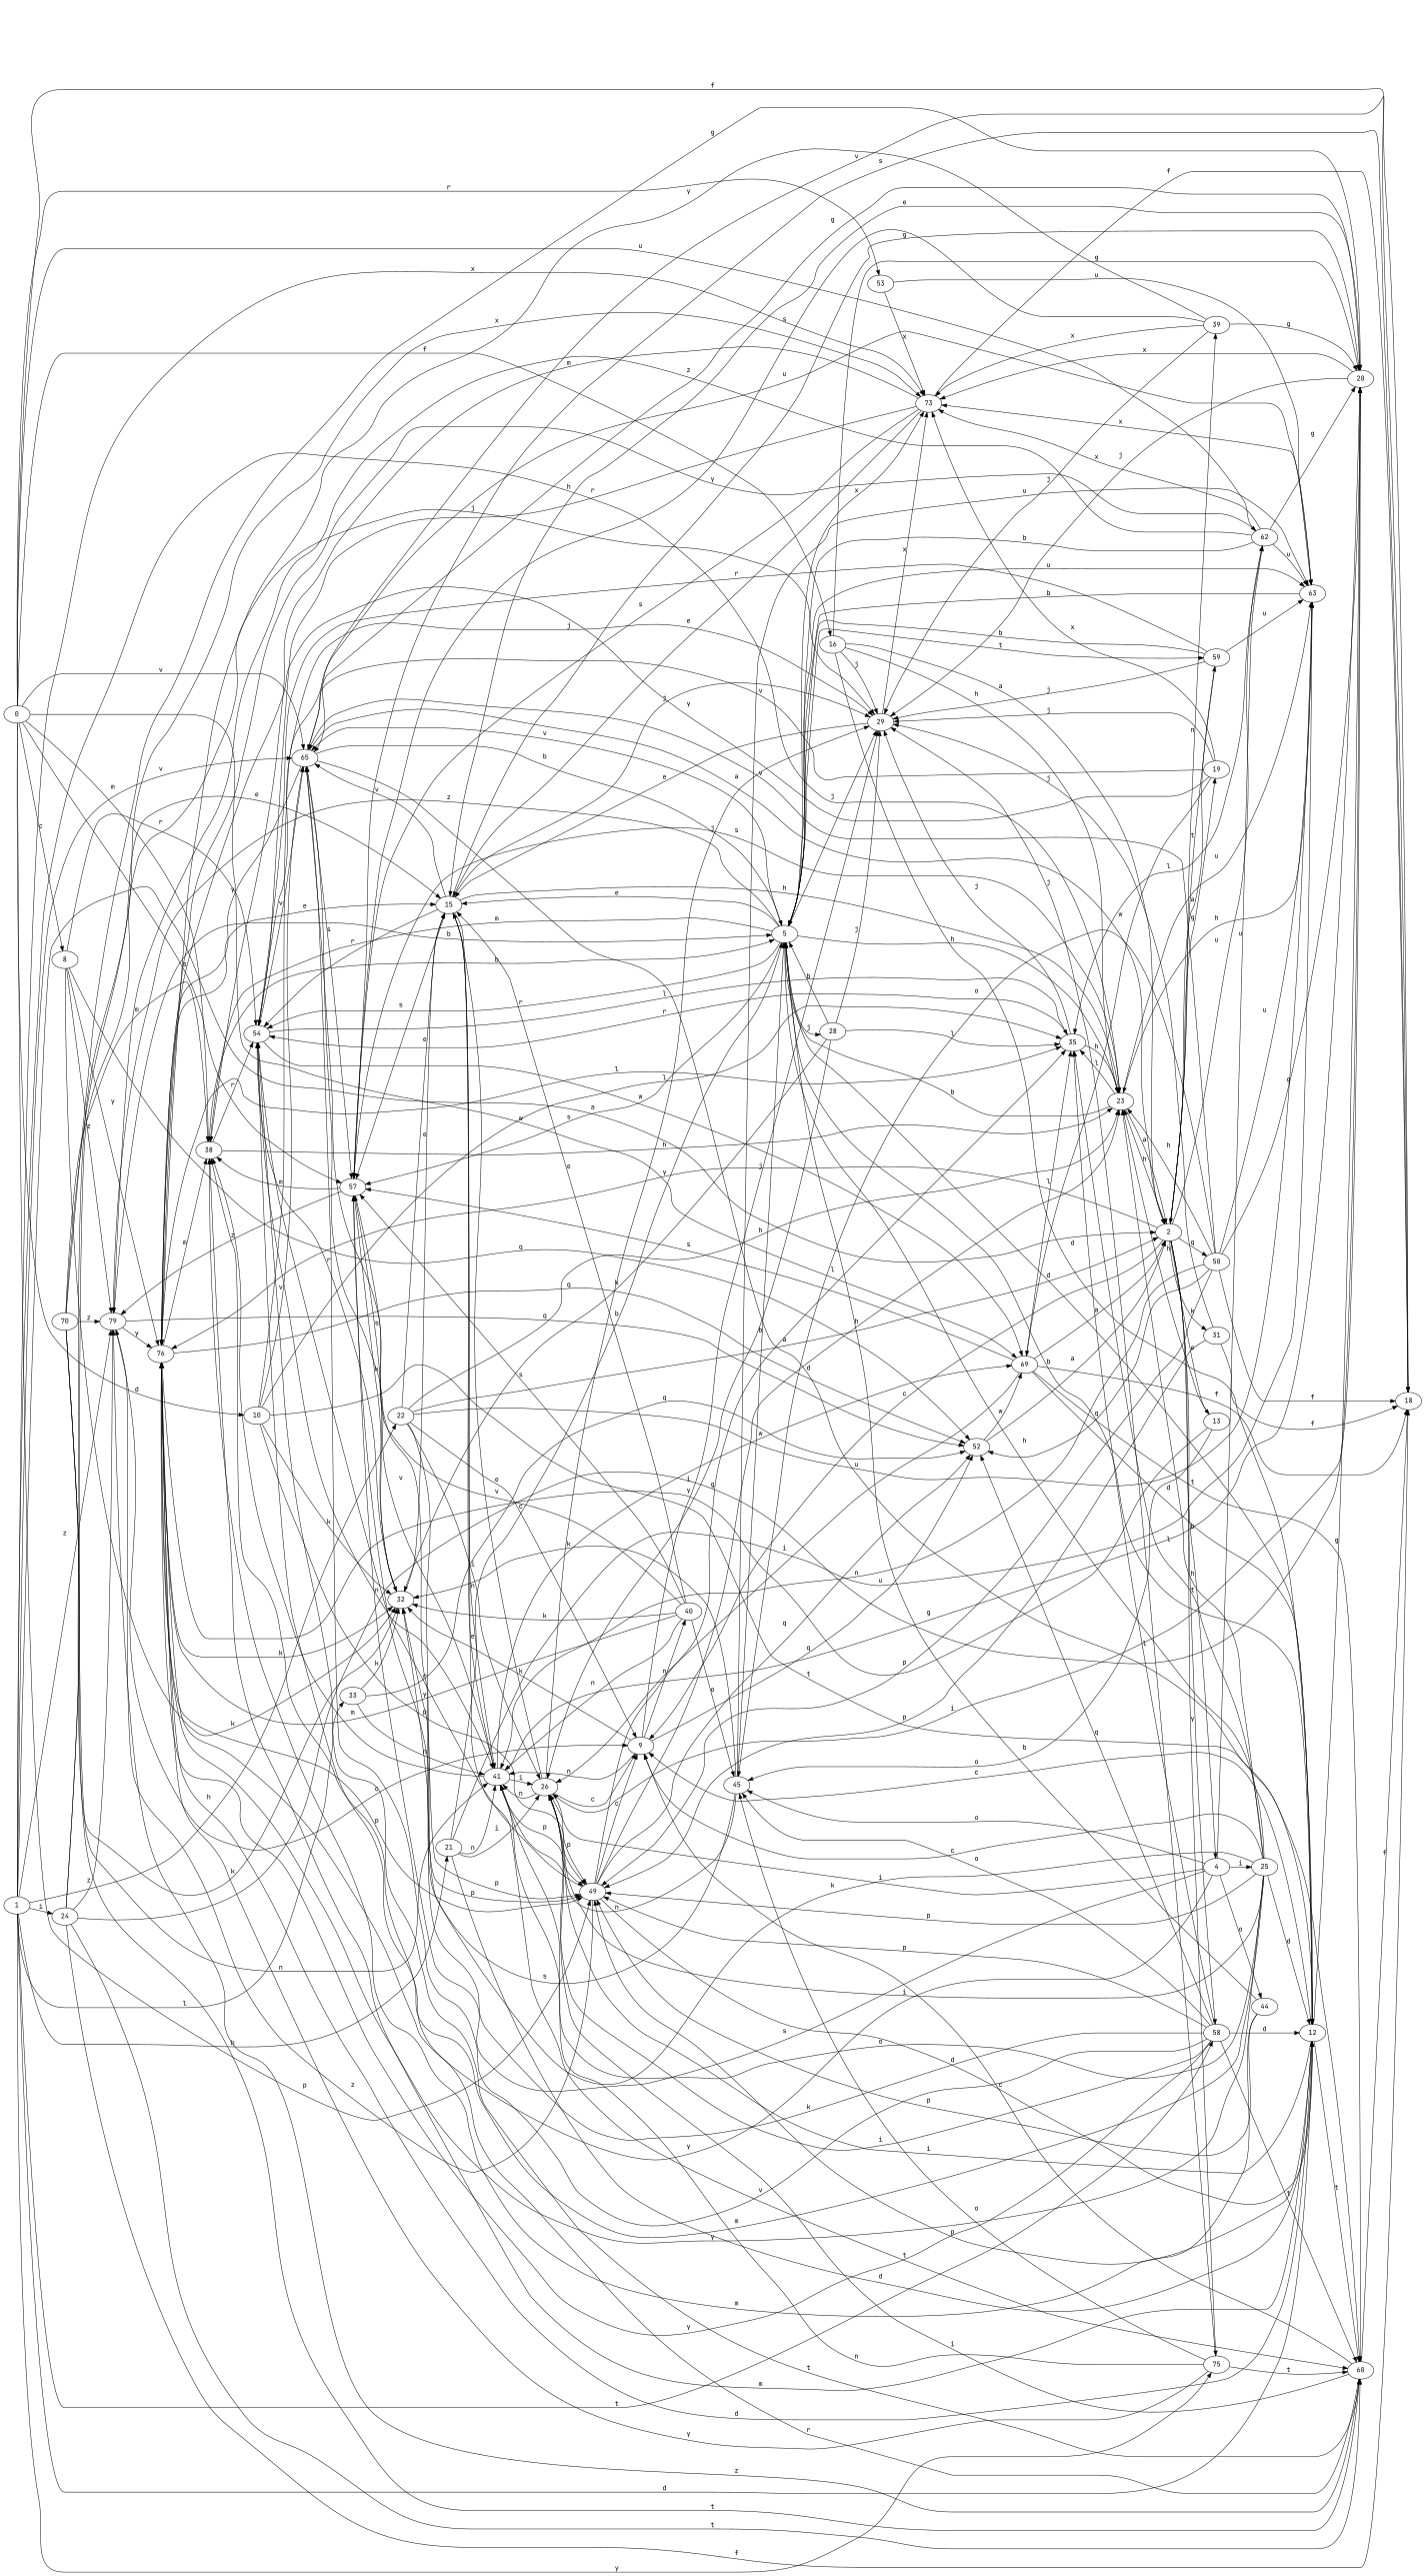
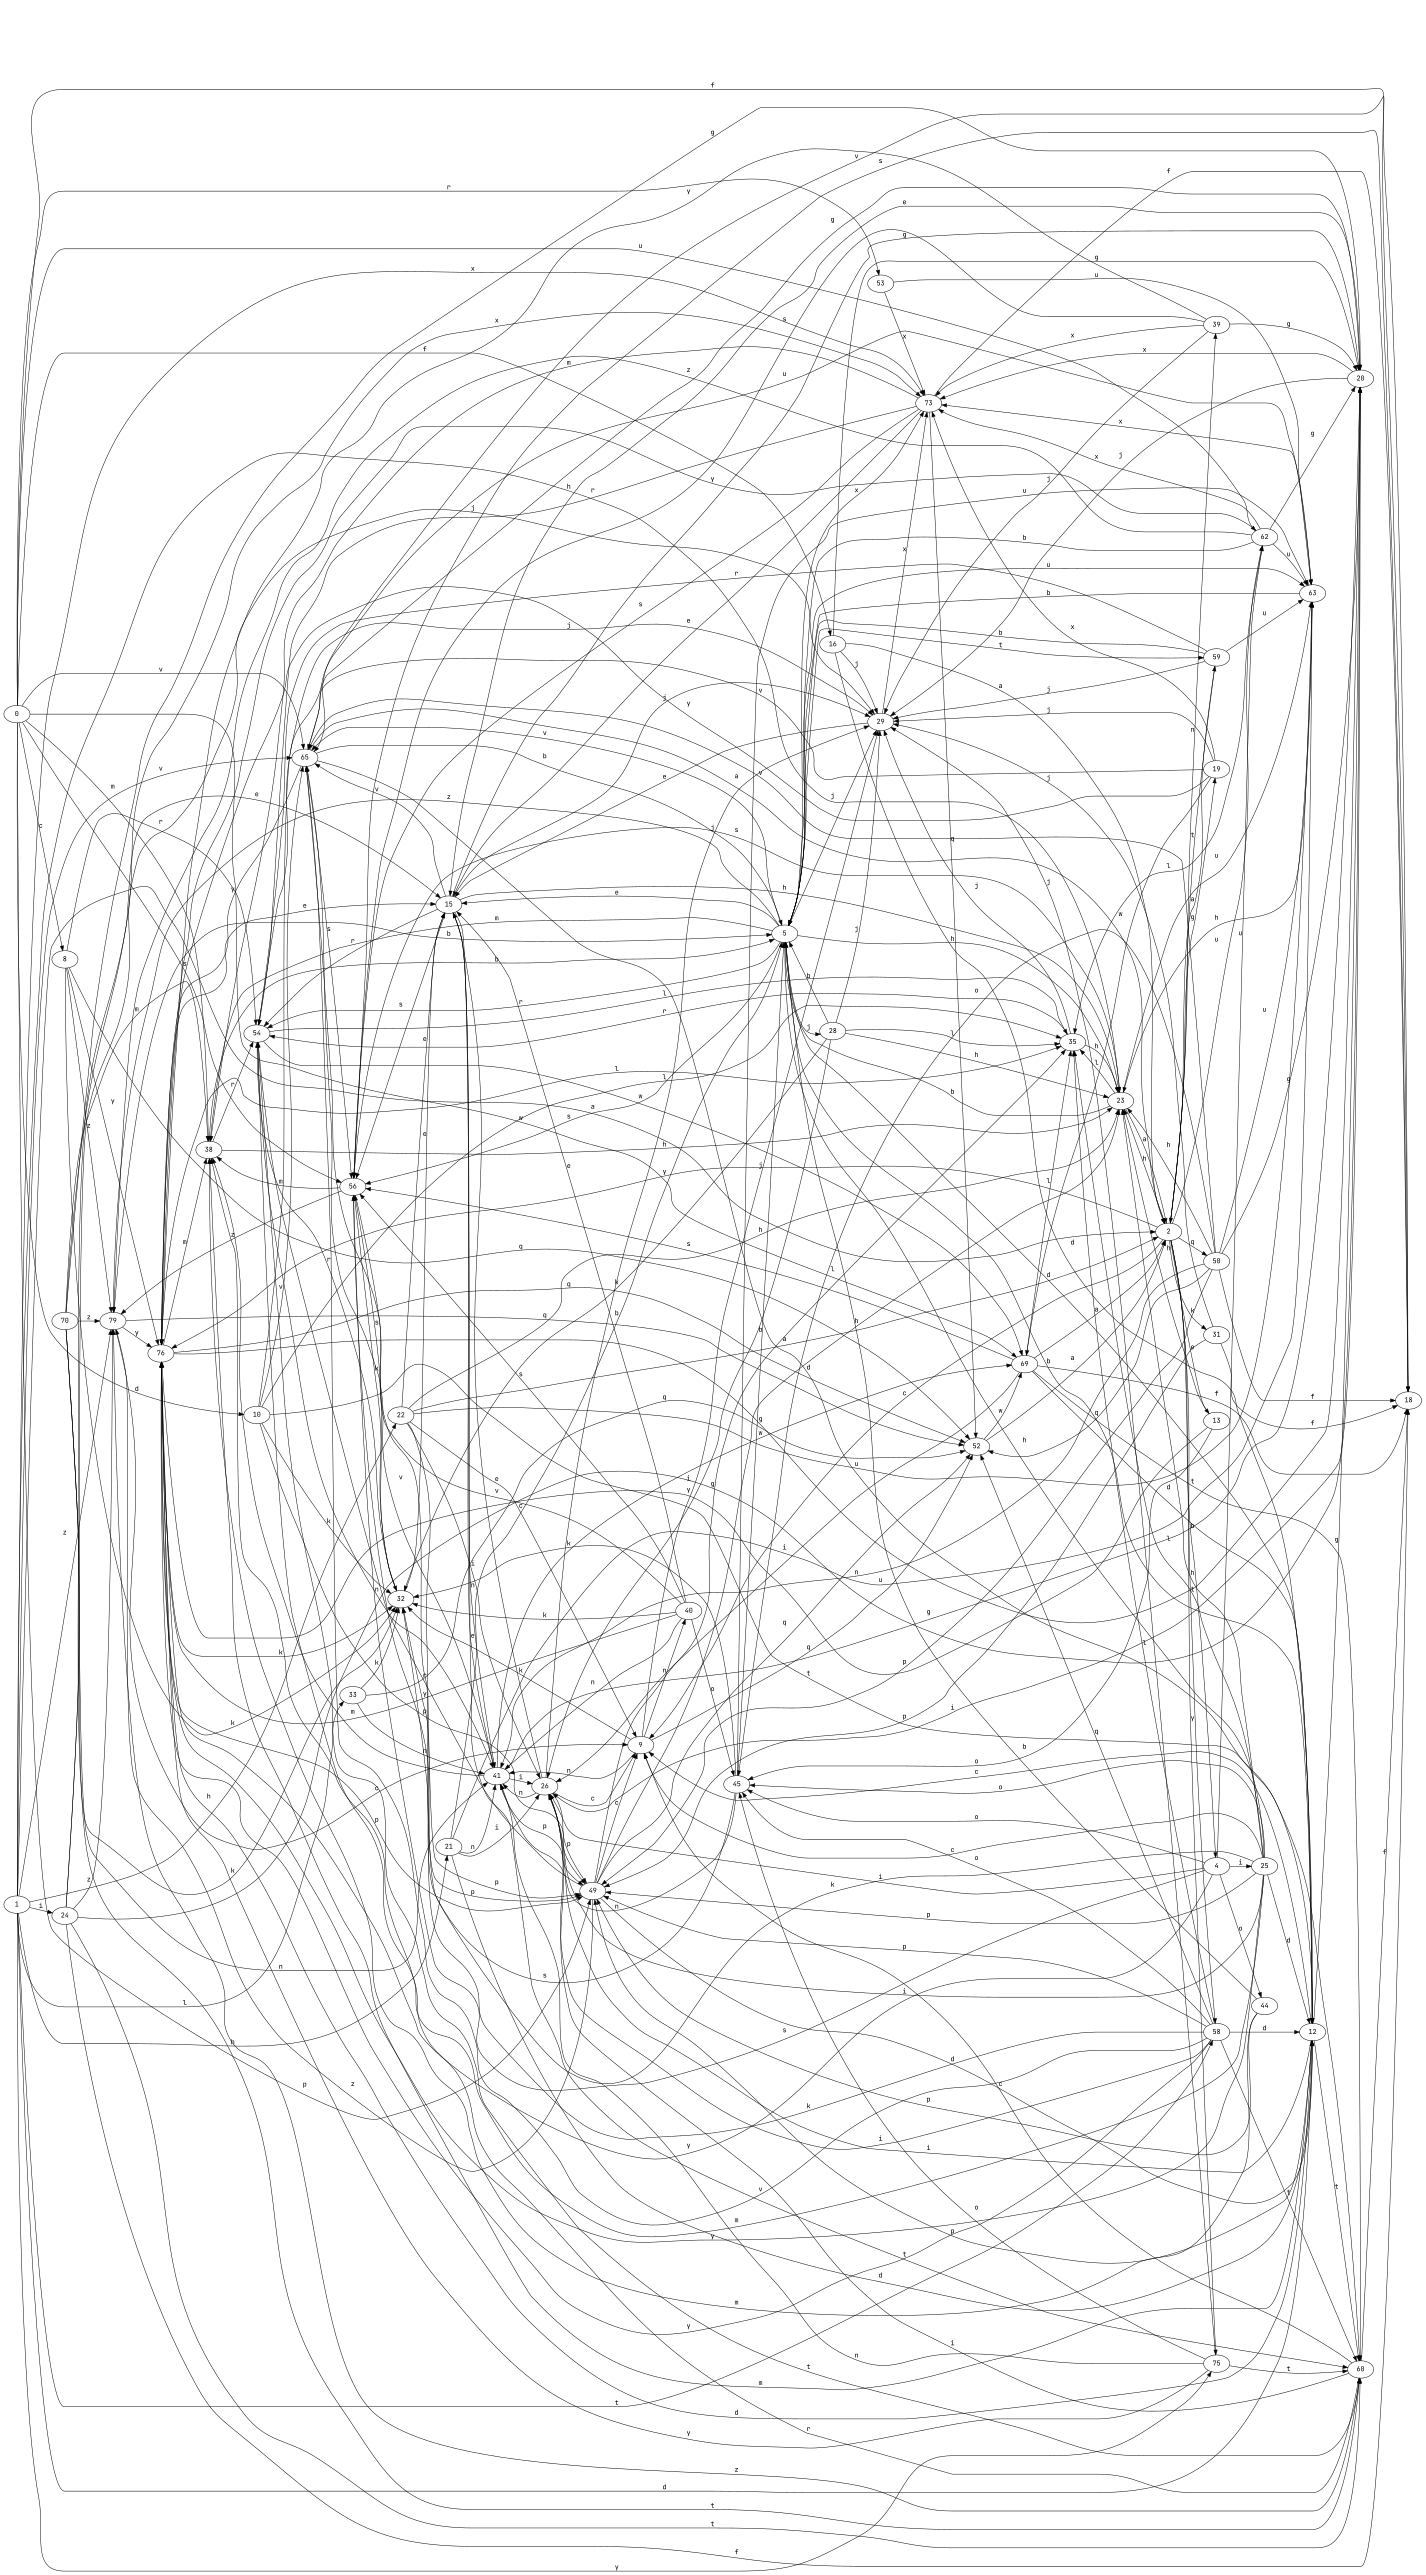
  strict digraph {
    fontname="JetBrains Mono"
    rankdir=LR
    node [fontname="JetBrains Mono"]
    edge [fontname="JetBrains Mono"]
    0
    8
    10
    16
    18
    38
    49
    53
-   57
+   57 [label=56]
    62
    65
    69
    79
    76
    54
    32
    52
    63
    35
    60
    2
    12
    23
    29
    20
    5
    9
    73
    26
    70
    15
    41
    1
    21
    22
    24
    33
    58
    75
    4
    13
    19
    31
    39
    50
    59
    45
    25
    44
    40
    28
    0 -> 8 [label=c]
    0 -> 10 [label=d]
    0 -> 16 [label=f]
    0 -> 18 [label=f]
    0 -> 38 [label=m]
    0 -> 49 [label=p]
    0 -> 53 [label=r]
    0 -> 57 [label=s]
    0 -> 62 [label=u]
    0 -> 65 [label=v]
    0 -> 69 [label=w]
    8 -> 79 [label=z]
    8 -> 76 [label=y]
    8 -> 54 [label=r]
    8 -> 32 [label=k]
    8 -> 52 [label=q]
    10 -> 49 [label=p]
    10 -> 65 [label=v]
    10 -> 32 [label=k]
    10 -> 63 [label=u]
    10 -> 35 [label=l]
    10 -> 60 [label=t]
    16 -> 2 [label=a]
    16 -> 12 [label=d]
-   16 -> 23 [label=h]
+   28 -> 23 [label=h]
    16 -> 29 [label=j]
    16 -> 20 [label=g]
    18 -> 57 [label=s]
    18 -> 65 [label=v]
    38 -> 54 [label=r]
    38 -> 23 [label=h]
    38 -> 5 [label=b]
    49 -> 79 [label=z]
    49 -> 54 [label=r]
    49 -> 52 [label=q]
    49 -> 35 [label=l]
    49 -> 12 [label=d]
    49 -> 23 [label=h]
    49 -> 9 [label=c]
    53 -> 63 [label=u]
    53 -> 73 [label=x]
    57 -> 38 [label=m]
    57 -> 49 [label=p]
    57 -> 79 [label=z]
    57 -> 32 [label=k]
    62 -> 79 [label=z]
    62 -> 76 [label=y]
    62 -> 63 [label=u]
    62 -> 35 [label=l]
    62 -> 20 [label=g]
    62 -> 5 [label=b]
    62 -> 73 [label=x]
    65 -> 57 [label=s]
    65 -> 76 [label=y]
    65 -> 2 [label=a]
    65 -> 12 [label=d]
    65 -> 20 [label=g]
    65 -> 5 [label=b]
    69 -> 18 [label=f]
    69 -> 57 [label=s]
    69 -> 35 [label=l]
    69 -> 60 [label=t]
    69 -> 2 [label=a]
    69 -> 12 [label=d]
    69 -> 26 [label=i]
    79 -> 76 [label=y]
    79 -> 52 [label=q]
    79 -> 5 [label=b]
    79 -> 9 [label=c]
    76 -> 38 [label=m]
    76 -> 49 [label=p]
    76 -> 32 [label=k]
    76 -> 52 [label=q]
    76 -> 35 [label=l]
    76 -> 12 [label=d]
+   76 -> 20 [label=g]
    76 -> 15 [label=e]
-   54 -> 65 [label=v]
    54 -> 69 [label=w]
    54 -> 35 [label=l]
    54 -> 60 [label=t]
    54 -> 29 [label=j]
    54 -> 41 [label=n]
    32 -> 57 [label=s]
    32 -> 54 [label=r]
    32 -> 15 [label=e]
    52 -> 69 [label=w]
    52 -> 2 [label=a]
    63 -> 23 [label=h]
    63 -> 5 [label=b]
    63 -> 73 [label=x]
    35 -> 54 [label=r]
    35 -> 23 [label=h]
    35 -> 29 [label=j]
    60 -> 18 [label=f]
    60 -> 79 [label=z]
    60 -> 54 [label=r]
    60 -> 9 [label=c]
    60 -> 26 [label=i]
    2 -> 62 [label=u]
    2 -> 76 [label=y]
    2 -> 23 [label=h]
    2 -> 9 [label=c]
    2 -> 58 [label=t]
    2 -> 75 [label=y]
    2 -> 4 [label=b]
    2 -> 13 [label=e]
    2 -> 19 [label=g]
    2 -> 31 [label=k]
    2 -> 39 [label=n]
    2 -> 50 [label=q]
    2 -> 59 [label=t]
    12 -> 38 [label=m]
    12 -> 49 [label=p]
    12 -> 60 [label=t]
    12 -> 20 [label=g]
    12 -> 5 [label=b]
    12 -> 9 [label=c]
    12 -> 26 [label=i]
    23 -> 57 [label=s]
    23 -> 63 [label=u]
    23 -> 35 [label=l]
    23 -> 2 [label=a]
    23 -> 5 [label=b]
    29 -> 73 [label=x]
    29 -> 15 [label=e]
    20 -> 29 [label=j]
    20 -> 73 [label=x]
    20 -> 26 [label=i]
    20 -> 15 [label=e]
    5 -> 38 [label=m]
    5 -> 57 [label=s]
    5 -> 65 [label=v]
    5 -> 79 [label=z]
    5 -> 54 [label=r]
    5 -> 63 [label=u]
    5 -> 12 [label=d]
    5 -> 23 [label=h]
    5 -> 29 [label=j]
    5 -> 73 [label=x]
    5 -> 15 [label=e]
    5 -> 59 [label=t]
    5 -> 28 [label=j]
    9 -> 32 [label=k]
    9 -> 52 [label=q]
    9 -> 29 [label=j]
    9 -> 41 [label=n]
    9 -> 40 [label=n]
    73 -> 18 [label=f]
    73 -> 38 [label=m]
    73 -> 57 [label=s]
    73 -> 54 [label=r]
+   73 -> 52 [label=q]
    73 -> 15 [label=e]
    26 -> 49 [label=p]
    26 -> 29 [label=j]
    26 -> 9 [label=c]
    26 -> 15 [label=e]
    26 -> 41 [label=n]
    70 -> 38 [label=m]
    70 -> 79 [label=z]
    70 -> 32 [label=k]
    70 -> 60 [label=t]
    70 -> 20 [label=g]
    70 -> 15 [label=e]
    70 -> 41 [label=n]
    15 -> 57 [label=s]
    15 -> 65 [label=v]
    15 -> 54 [label=r]
    15 -> 60 [label=t]
    15 -> 23 [label=h]
    15 -> 29 [label=j]
    15 -> 20 [label=g]
    15 -> 41 [label=n]
    41 -> 38 [label=m]
    41 -> 49 [label=p]
    41 -> 65 [label=v]
    41 -> 69 [label=w]
    41 -> 20 [label=g]
    41 -> 26 [label=i]
    41 -> 15 [label=e]
    1 -> 65 [label=v]
    1 -> 79 [label=z]
    1 -> 2 [label=a]
    1 -> 12 [label=d]
    1 -> 23 [label=h]
    1 -> 73 [label=x]
    1 -> 21 [label=h]
    1 -> 22 [label=h]
    1 -> 24 [label=i]
    1 -> 33 [label=l]
    1 -> 58 [label=t]
    1 -> 75 [label=y]
    21 -> 63 [label=u]
    21 -> 12 [label=d]
    21 -> 5 [label=b]
    21 -> 26 [label=i]
    21 -> 41 [label=n]
    22 -> 49 [label=p]
    22 -> 63 [label=u]
    22 -> 2 [label=a]
    22 -> 23 [label=h]
    22 -> 9 [label=c]
    22 -> 26 [label=i]
    22 -> 15 [label=e]
    24 -> 18 [label=f]
    24 -> 79 [label=z]
    24 -> 60 [label=t]
    24 -> 29 [label=j]
    24 -> 20 [label=g]
    24 -> 73 [label=x]
    33 -> 32 [label=k]
    33 -> 52 [label=q]
    33 -> 41 [label=n]
    58 -> 49 [label=p]
    58 -> 65 [label=v]
    58 -> 76 [label=y]
    58 -> 32 [label=k]
    58 -> 52 [label=q]
    58 -> 35 [label=l]
    58 -> 60 [label=t]
    58 -> 12 [label=d]
    58 -> 26 [label=i]
    58 -> 45 [label=o]
    75 -> 76 [label=y]
    75 -> 60 [label=t]
    75 -> 29 [label=j]
    75 -> 41 [label=n]
    75 -> 45 [label=o]
    4 -> 57 [label=s]
    4 -> 62 [label=u]
    4 -> 76 [label=y]
    4 -> 26 [label=i]
    4 -> 45 [label=o]
    4 -> 25 [label=i]
    4 -> 44 [label=o]
    13 -> 76 [label=y]
    13 -> 23 [label=h]
    13 -> 45 [label=o]
    19 -> 65 [label=v]
    19 -> 69 [label=w]
    19 -> 76 [label=y]
    19 -> 29 [label=j]
    19 -> 73 [label=x]
    31 -> 18 [label=f]
    31 -> 49 [label=p]
    31 -> 29 [label=j]
    39 -> 57 [label=s]
    39 -> 76 [label=y]
    39 -> 29 [label=j]
    39 -> 20 [label=g]
    39 -> 73 [label=x]
    50 -> 18 [label=f]
    50 -> 49 [label=p]
    50 -> 65 [label=v]
    50 -> 52 [label=q]
    50 -> 63 [label=u]
    50 -> 23 [label=h]
    50 -> 20 [label=g]
    50 -> 41 [label=n]
    50 -> 45 [label=o]
    59 -> 54 [label=r]
    59 -> 63 [label=u]
    59 -> 2 [label=a]
    59 -> 29 [label=j]
    59 -> 5 [label=b]
    45 -> 57 [label=s]
    45 -> 32 [label=k]
    45 -> 63 [label=u]
    45 -> 5 [label=b]
    45 -> 41 [label=n]
    25 -> 38 [label=m]
    25 -> 49 [label=p]
    25 -> 76 [label=y]
    25 -> 32 [label=k]
    25 -> 35 [label=l]
    25 -> 12 [label=d]
    25 -> 23 [label=h]
    25 -> 5 [label=h]
    25 -> 9 [label=c]
    25 -> 26 [label=i]
-   25 -> 41 [label=o]
+   25 -> 45 [label=o]
    44 -> 38 [label=m]
    44 -> 49 [label=p]
    44 -> 5 [label=b]
    40 -> 57 [label=s]
    40 -> 65 [label=v]
    40 -> 76 [label=y]
    40 -> 32 [label=k]
    40 -> 15 [label=e]
    40 -> 41 [label=n]
    40 -> 45 [label=o]
    28 -> 32 [label=k]
    28 -> 35 [label=l]
    28 -> 29 [label=j]
    28 -> 5 [label=b]
    28 -> 26 [label=i]
  }
